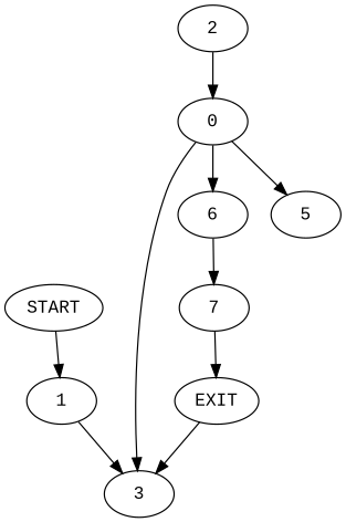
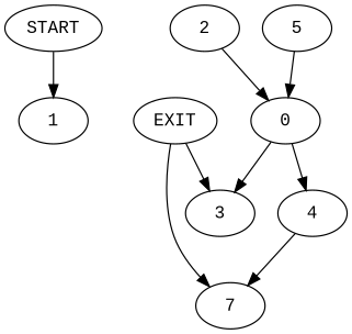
  digraph {
    fontname="Liberation Mono"
    node [fontname="Liberation Mono"]
    edge [fontname="Liberation Mono"]
    n1 [label=START]
    1
    3
    n4 [label=EXIT]
    n5 [label=0]
    2
-   6
+   6 [label=4]
    5
    7
    n1 -> 1
-   1 -> 3
    n4 -> 3
    n5 -> 3
    n5 -> 6
    2 -> n5
    6 -> 7
-   n5 -> 5
-   7 -> n4
+   5 -> n5
+   n4 -> 7
  }
